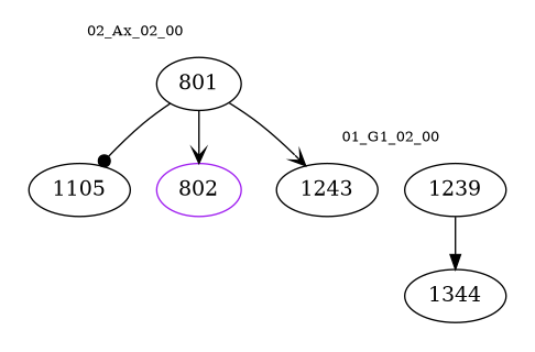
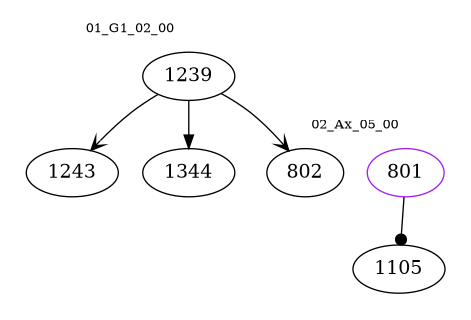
  digraph {
    node [color=black]
    edge [arrowhead=vee color=black]
-   n1 [label=801]
+   n1 [color=purple label=801]
    n2 [label=1105]
-   n3 [color=purple label=802]
+   n3 [label=802]
    n4 [label=1239]
    n5 [label=1243]
    n6 [label=1344]
    subgraph cluster_1 {
      color=white
      fontsize=10
-     label="02_Ax_02_00"
+     label="02_Ax_05_00"
      n1
      n2
      n3
    }
    subgraph cluster_2 {
      color=white
      fontsize=10
      label="01_G1_02_00"
      n4
      n5
      n6
    }
    n1 -> n2 [arrowhead=dot]
-   n1 -> n3
-   n1 -> n5
+   n4 -> n3
+   n4 -> n5
    n4 -> n6 [arrowhead=normal]
  }
